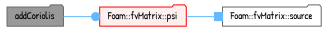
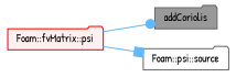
  digraph {
    fontname="Patrick Hand"
    rankdir=LR
    node [fontname="Patrick Hand" fontsize=10 shape=folder style=filled]
    edge [color=steelblue1 fontname="Patrick Hand" fontsize=10 labelfontname=Helvetica labelfontsize=10 style=solid]
    n1 [color=gray40 fillcolor=grey60 fontcolor=black height=0.2 label=addCoriolis width=0.4]
    n2 [color=red fillcolor="#FFF0F0" height=0.2 label="Foam::fvMatrix::psi" width=0.4]
-   n3 [color=grey40 fillcolor=white height=0.2 label="Foam::fvMatrix::source" width=0.4]
-   n1 -> n2 [arrowhead=dot]
+   n3 [color=grey40 fillcolor=white height=0.2 label="Foam::psi::source" width=0.4]
+   n2 -> n1 [arrowhead=dot]
    n2 -> n3 [arrowhead=box]
  }
